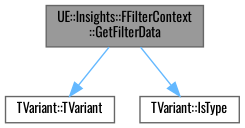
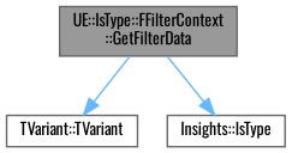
  digraph {
    fontname=Oswald
    rankdir=TB
    node [color=grey40 fillcolor=white fontname=Oswald fontsize=10 shape=box style=filled]
    edge [color=steelblue1 fontname=Oswald fontsize=10 labelfontname=Helvetica labelfontsize=10 style=solid]
-   n1 [color=gray40 fillcolor=grey60 fontcolor=black height=0.2 label="UE::Insights::FFilterContext\l::GetFilterData" width=0.4]
+   n1 [color=gray40 fillcolor=grey60 fontcolor=black height=0.2 label="UE::IsType::FFilterContext\l::GetFilterData" width=0.4]
    n2 [height=0.2 label="TVariant::TVariant" width=0.4]
-   n3 [height=0.2 label="TVariant::IsType" width=0.4]
+   n3 [height=0.2 label="Insights::IsType" width=0.4]
    n1 -> n2
    n1 -> n3
  }
